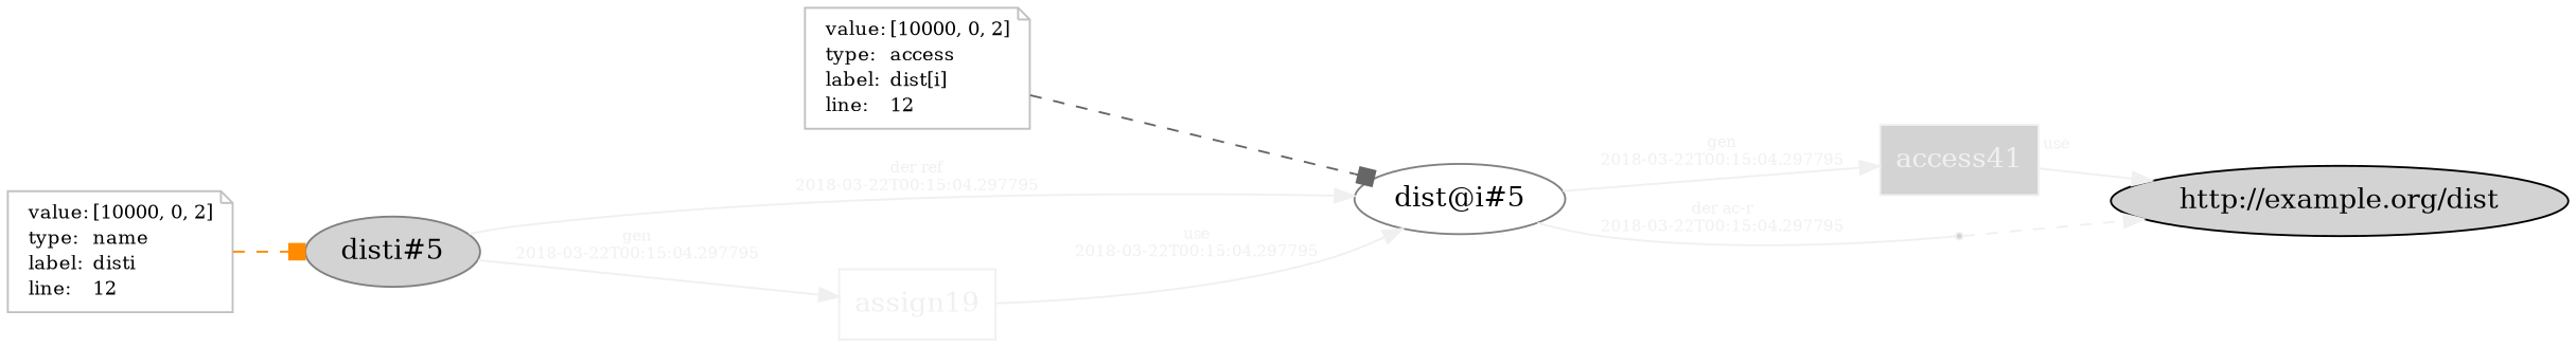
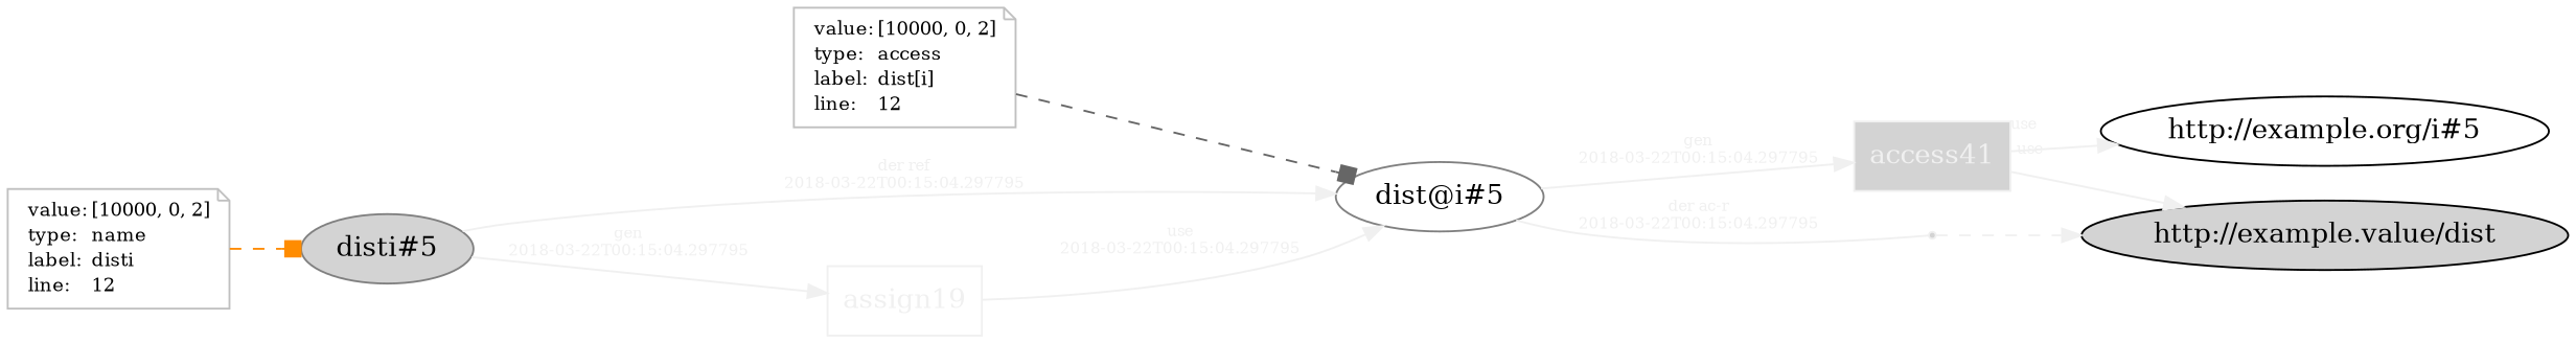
  digraph {
    rankdir=LR
    node [color="#F0F0F0" fillcolor=lightgrey style=filled]
    edge [color="#F0F0F0" fontcolor="#F0F0F0" rotation=20]
    n1 [color="#808080" fillcolor=white label="dist@i#5"]
    n2 [fontcolor="#F0F0F0" label=access41 shape=polygon sides=4]
    bn0 [fontcolor="#F0F0F0" shape=point]
-   "http://example.org/dist" [color=""]
+   "http://example.org/dist" [label="http://example.value/dist" color=""]
+   "http://example.org/i#5" [fillcolor=white color=""]
    n6 [color=gray fontcolor=black fontsize=10 label=<<TABLE cellpadding="0" border="0"> 	<TR> 	    <TD align="left">value:</TD> 	    <TD align="left">[10000, 0, 2]</TD> 	</TR> 	<TR> 	    <TD align="left">type:</TD> 	    <TD align="left">access</TD> 	</TR> 	<TR> 	    <TD align="left">label:</TD> 	    <TD align="left">dist[i]</TD> 	</TR> 	<TR> 	    <TD align="left">line:</TD> 	    <TD align="left">12</TD> 	</TR> </TABLE>> shape=note fillcolor="" style=""]
    n7 [color="#808080" label="disti#5"]
    n8 [fillcolor=white fontcolor="#F0F0F0" label=assign19 shape=polygon sides=4]
    n9 [color=gray fontcolor=black fontsize=10 label=<<TABLE cellpadding="0" border="0"> 	<TR> 	    <TD align="left">value:</TD> 	    <TD align="left">[10000, 0, 2]</TD> 	</TR> 	<TR> 	    <TD align="left">type:</TD> 	    <TD align="left">name</TD> 	</TR> 	<TR> 	    <TD align="left">label:</TD> 	    <TD align="left">disti</TD> 	</TR> 	<TR> 	    <TD align="left">line:</TD> 	    <TD align="left">12</TD> 	</TR> </TABLE>> shape=note fillcolor="" style=""]
    n1 -> n2 [angle=60.0 distance=1.5 fontsize=8 label="gen\n2018-03-22T00:15:04.297795"]
    n1 -> bn0 [angle=60.0 arrowhead=none distance=1.5 fontsize=8 label="der ac-r\n2018-03-22T00:15:04.297795"]
    n2 -> "http://example.org/dist" [labelangle=60.0 labeldistance=1.5 labelfontsize=8 taillabel=use]
+   n2 -> "http://example.org/i#5" [labelangle=60.0 labeldistance=1.5 labelfontsize=8 taillabel=use]
    bn0 -> "http://example.org/dist" [style=dashed rotation=""]
    n6 -> n1 [arrowhead=box color=gray40 style=dashed fontcolor="" rotation=""]
    n7 -> n1 [angle=60.0 distance=1.5 fontsize=8 label="der ref\n2018-03-22T00:15:04.297795"]
    n7 -> n8 [angle=60.0 distance=1.5 fontsize=8 label="gen\n2018-03-22T00:15:04.297795"]
    n8 -> n1 [angle=60.0 distance=1.5 fontsize=8 label="use\n2018-03-22T00:15:04.297795"]
    n9 -> n7 [arrowhead=box color=darkorange style=dashed fontcolor="" rotation=""]
  }
